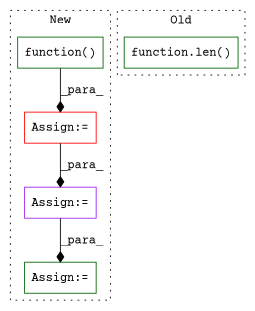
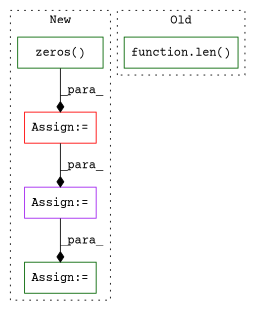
  digraph {
    fontname="Courier Prime"
    node [a=68 l=3 shape=box color=darkgreen fontname="Courier Prime"]
    edge [arrowhead=diamond fontname="Courier Prime"]
-   n1 [a=75 l="12,1" label="function()" s="82252,82283"]
+   n1 [a=75 l="12,1" label="zeros()" s="82252,82283"]
    n2 [label="Assign:=" s=82249 color=red]
    n3 [label="Assign:=" s=82653]
    n4 [label="Assign:=" s=82559 color=purple]
    n5 [a=75 l="4,1" label="function.len()" s="78515,78531"]
    subgraph cluster_1 {
      label=New
      style=dotted
      n1
      n2
      n3
      n4
    }
    subgraph cluster_2 {
      label=Old
      style=dotted
      n5
    }
    n1 -> n2 [label=_para_]
    n2 -> n4 [label=_para_]
    n4 -> n3 [label=_para_]
  }
